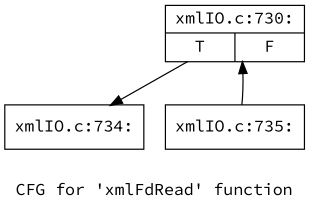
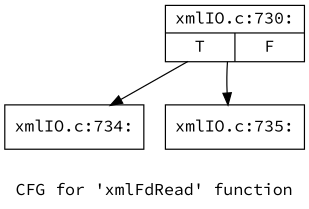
  digraph {
    fontname="Source Code Pro"
    label="CFG for 'xmlFdRead' function"
    node [fontname="Source Code Pro" shape=record]
    edge [fontname="Source Code Pro"]
    n1 [label="{xmlIO.c:730:|{<s0>T|<s1>F}}"]
    n2 [label="{xmlIO.c:734:}"]
    n3 [label="{xmlIO.c:735:}"]
    n1 -> n2
-   n3 -> n1
+   n1 -> n3
  }
